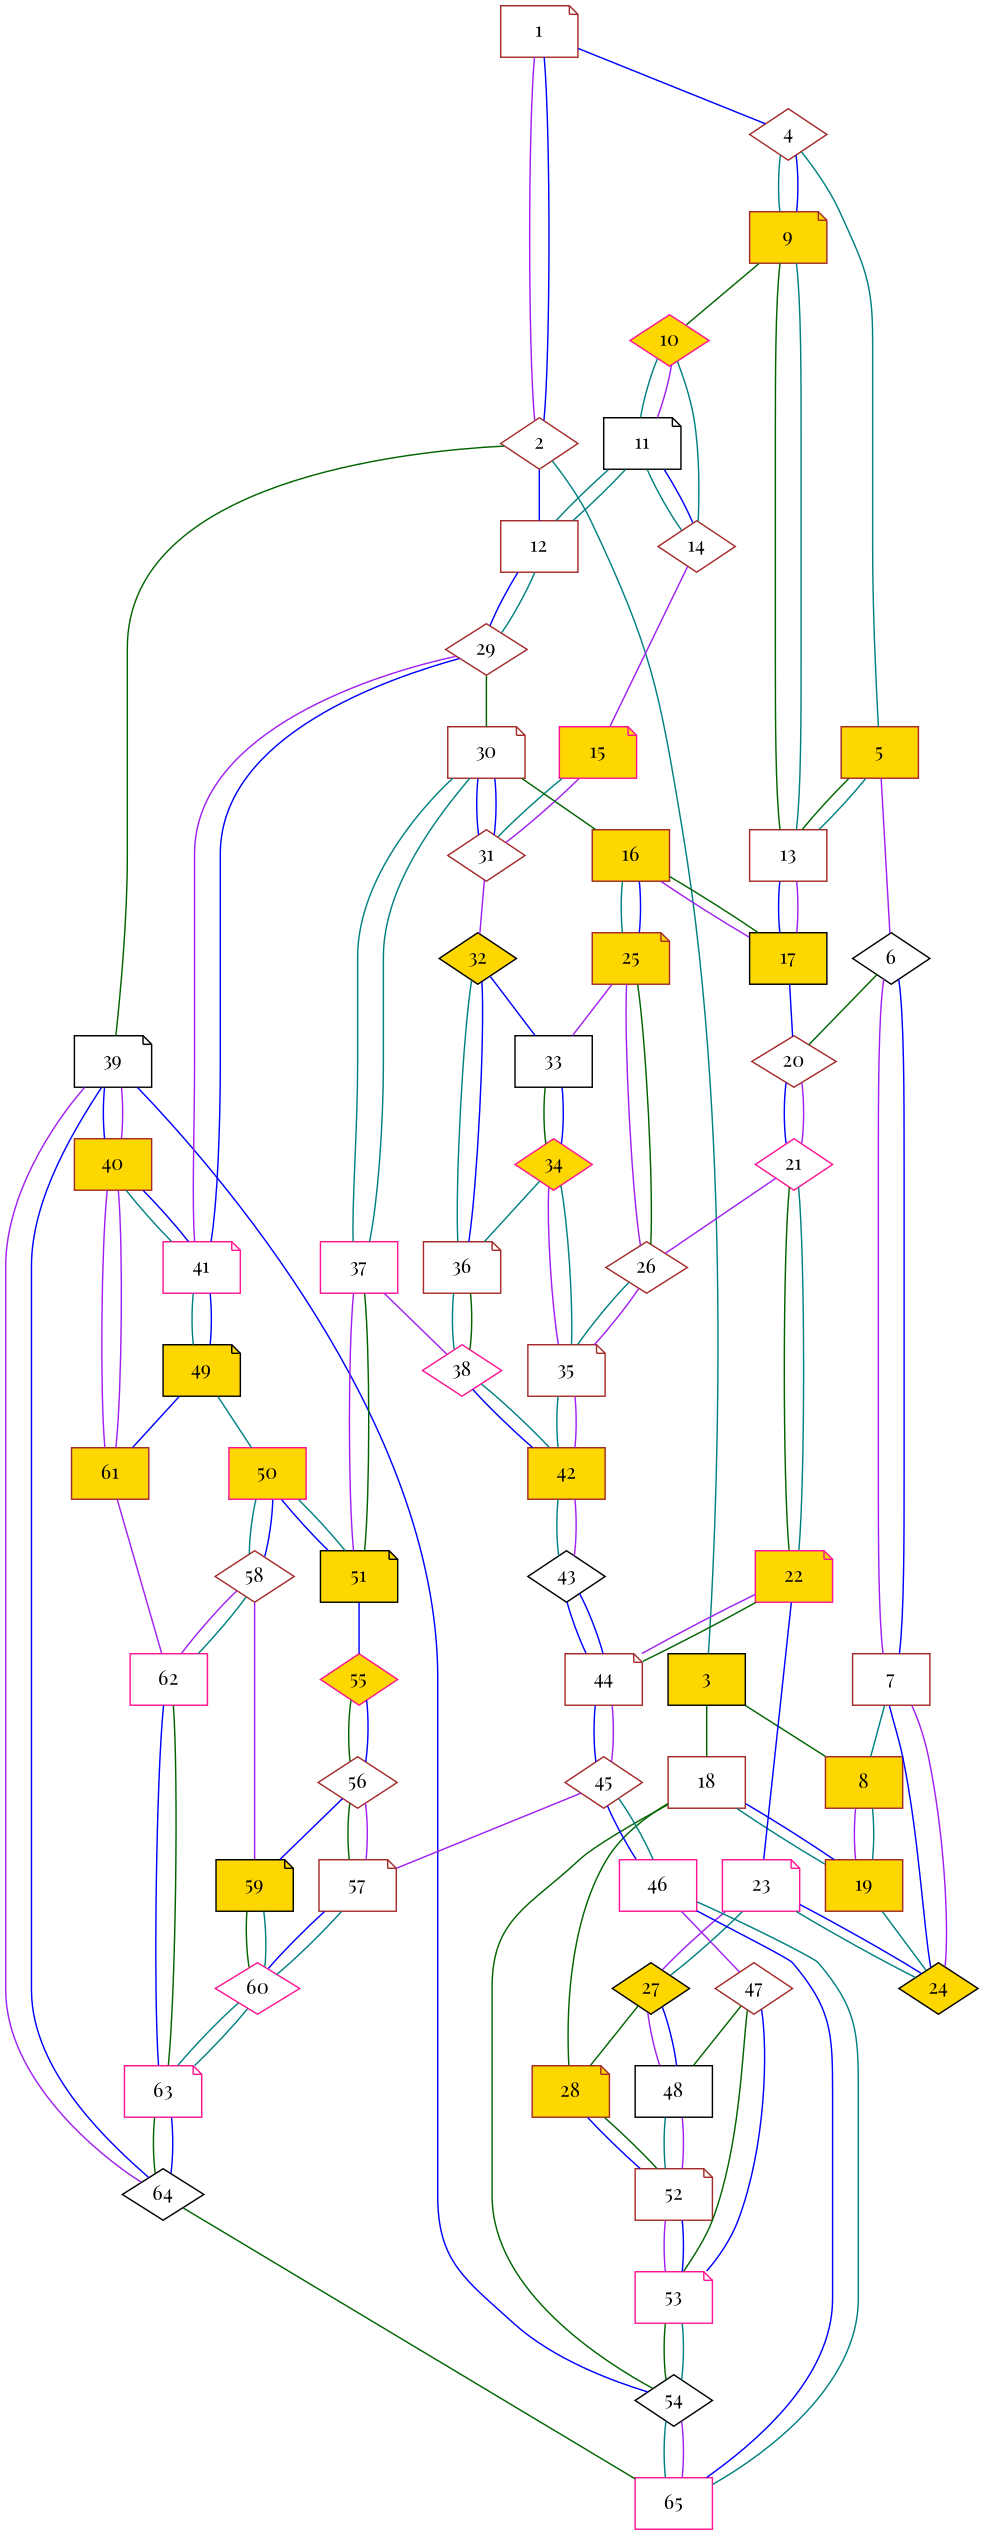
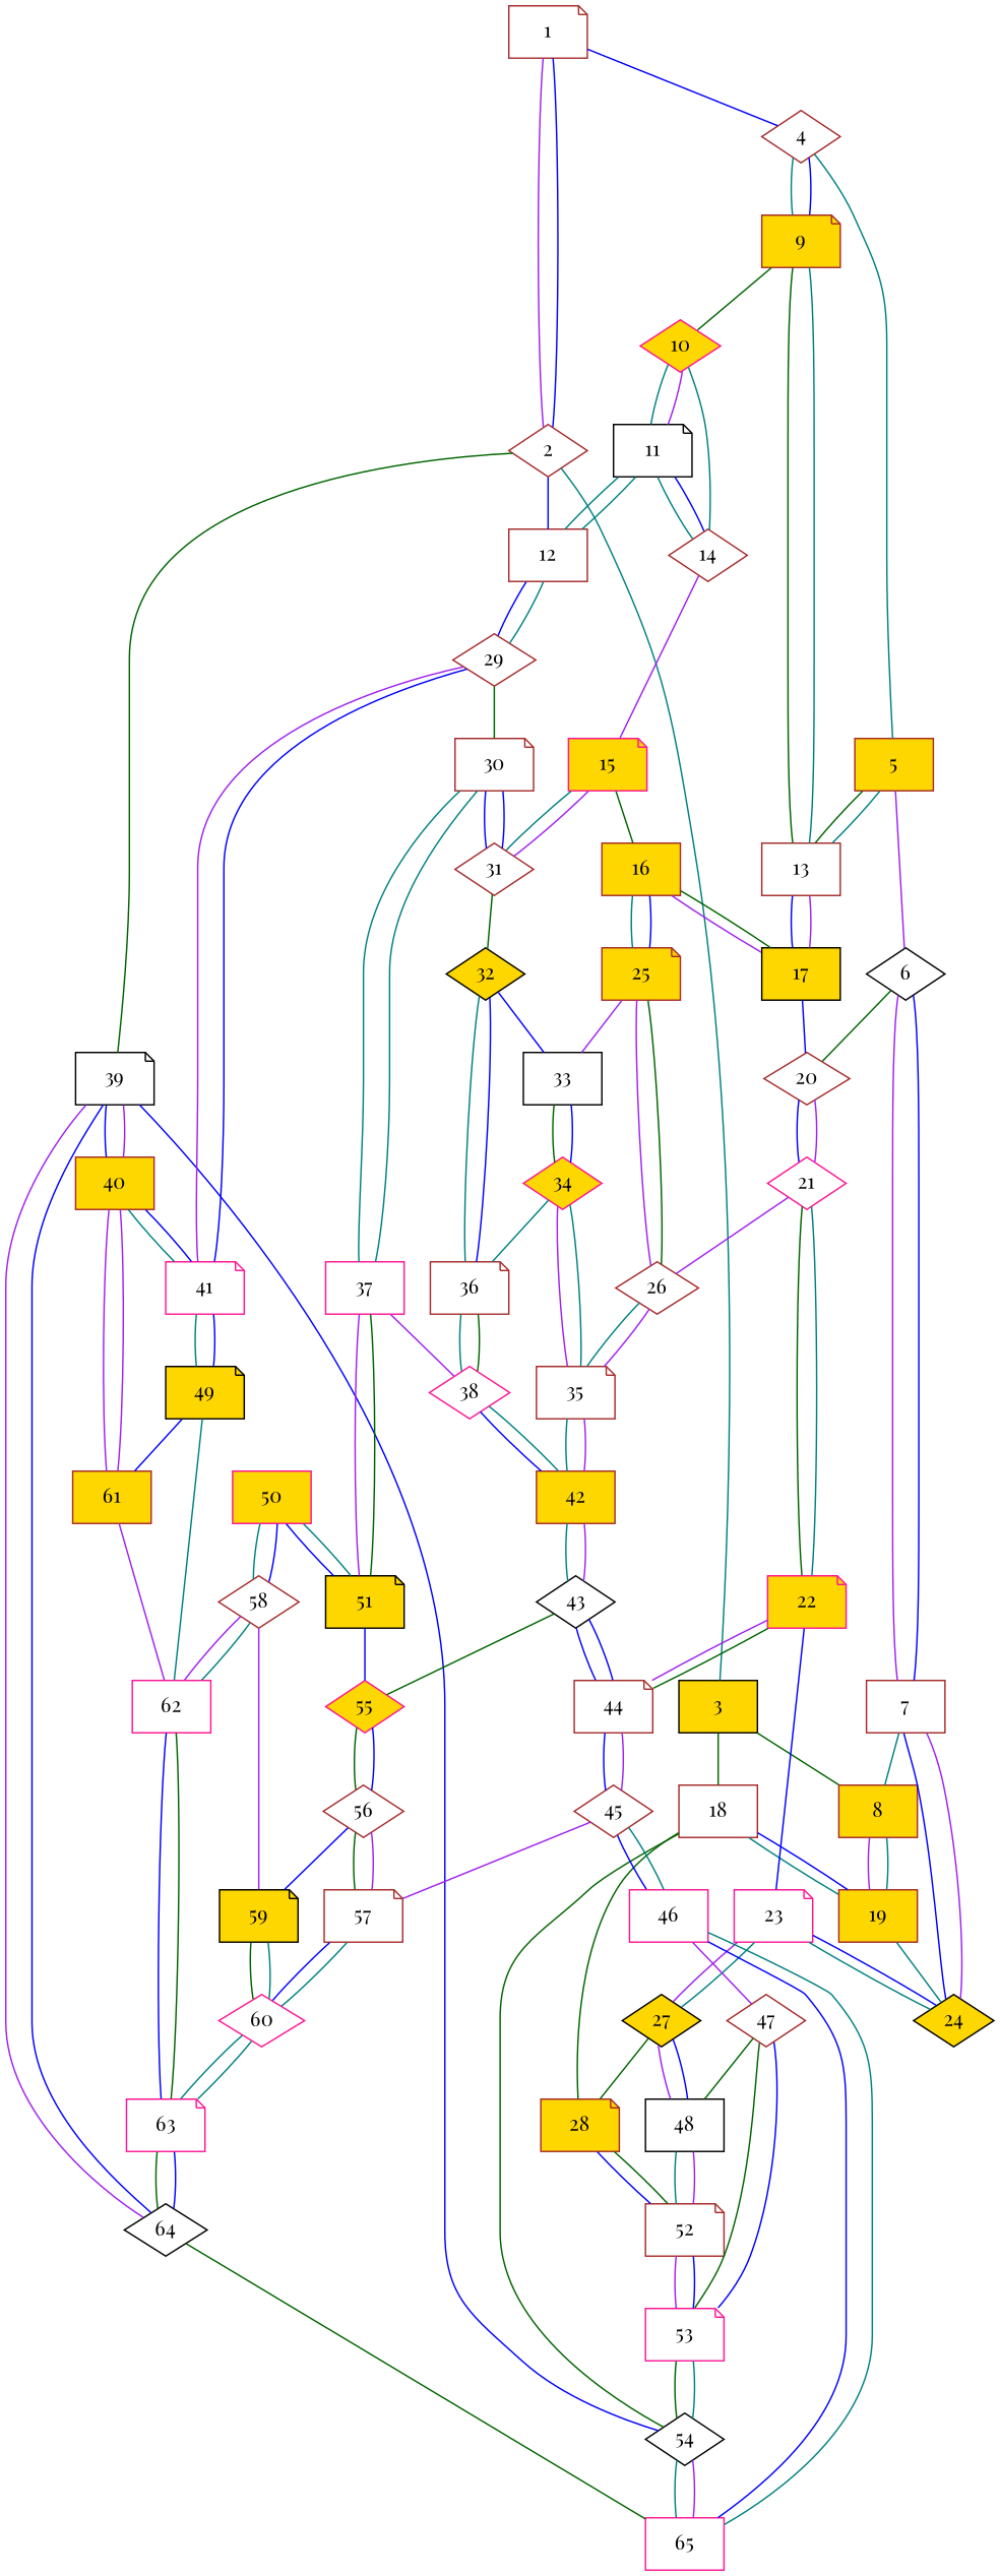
  graph {
    fontname="Playfair Display"
    node [color=brown fillcolor=white fontname="Playfair Display" shape=diamond style=filled]
    edge [color=blue fontname="Playfair Display"]
    1 [shape=note]
    2
    4
    3 [color=black fillcolor=gold shape=box]
    12 [shape=box]
    39 [color=black shape=note]
    5 [fillcolor=gold shape=box]
    9 [fillcolor=gold shape=note]
    8 [fillcolor=gold shape=box]
    18 [shape=box]
    29
    54 [color=black]
    40 [fillcolor=gold shape=box]
    64 [color=black]
    19 [fillcolor=gold shape=box]
    28 [fillcolor=gold shape=note]
    6 [color=black]
    13 [shape=box]
    10 [color=deeppink fillcolor=gold]
    7 [shape=box]
    20
    17 [color=black fillcolor=gold shape=box]
    24 [color=black fillcolor=gold]
    21 [color=deeppink]
    11 [color=black shape=note]
    14
    15 [color=deeppink fillcolor=gold shape=note]
    30 [shape=note]
    41 [color=deeppink shape=note]
    16 [fillcolor=gold shape=box]
    31
    25 [fillcolor=gold shape=note]
    32 [color=black fillcolor=gold]
    26
    33 [color=black shape=box]
    52 [shape=note]
    65 [color=deeppink shape=box]
    22 [color=deeppink fillcolor=gold shape=note]
    23 [color=deeppink shape=note]
    44 [shape=note]
    35 [shape=note]
    27 [color=black fillcolor=gold]
    45
    48 [color=black shape=box]
    34 [color=deeppink fillcolor=gold]
    42 [fillcolor=gold shape=box]
    53 [color=deeppink shape=note]
    37 [color=deeppink shape=box]
    49 [color=black fillcolor=gold shape=note]
    38 [color=deeppink]
    51 [color=black fillcolor=gold shape=note]
    36 [shape=note]
    43 [color=black]
    55 [color=deeppink fillcolor=gold]
    61 [fillcolor=gold shape=box]
    62 [color=deeppink shape=box]
    50 [color=deeppink fillcolor=gold shape=box]
    56
    46 [color=deeppink shape=box]
    57 [shape=note]
    47
    60 [color=deeppink]
    58
    59 [color=black fillcolor=gold shape=note]
    63 [color=deeppink shape=note]
    1 -- 2 [color=purple]
    1 -- 2
    1 -- 4
    2 -- 3 [color=teal]
    2 -- 12
    2 -- 39 [color=darkgreen]
    4 -- 5 [color=teal]
    4 -- 9 [color=teal]
    4 -- 9
    3 -- 8 [color=darkgreen]
    3 -- 18 [color=darkgreen]
    12 -- 29
    12 -- 29 [color=teal]
    39 -- 54
    39 -- 40
    39 -- 40 [color=purple]
    39 -- 64 [color=purple]
    39 -- 64
    5 -- 6 [color=purple]
    5 -- 13 [color=darkgreen]
    5 -- 13 [color=teal]
    9 -- 13 [color=darkgreen]
    9 -- 13 [color=teal]
    9 -- 10 [color=darkgreen]
    8 -- 19 [color=purple]
    8 -- 19 [color=teal]
    18 -- 54 [color=darkgreen]
    18 -- 19 [color=teal]
    18 -- 19
    18 -- 28 [color=darkgreen]
    29 -- 30 [color=darkgreen]
    29 -- 41 [color=purple]
    29 -- 41
    54 -- 65 [color=teal]
    54 -- 65 [color=purple]
    40 -- 41 [color=teal]
    40 -- 41
    40 -- 61 [color=purple]
    40 -- 61 [color=purple]
    64 -- 65 [color=darkgreen]
    19 -- 24 [color=teal]
    28 -- 52
    28 -- 52 [color=darkgreen]
    6 -- 7 [color=purple]
    6 -- 7
    6 -- 20 [color=darkgreen]
    13 -- 17
    13 -- 17 [color=purple]
    10 -- 11 [color=teal]
    10 -- 11 [color=purple]
    10 -- 14 [color=teal]
    7 -- 8 [color=teal]
    7 -- 24
    7 -- 24 [color=purple]
    20 -- 21
    20 -- 21 [color=purple]
    17 -- 20
    21 -- 26 [color=purple]
    21 -- 22 [color=darkgreen]
    21 -- 22 [color=teal]
    11 -- 12 [color=teal]
    11 -- 12 [color=teal]
    11 -- 14 [color=teal]
    11 -- 14
    14 -- 15 [color=purple]
-   30 -- 16 [color=darkgreen]
+   15 -- 16 [color=darkgreen]
    15 -- 31 [color=teal]
    15 -- 31 [color=purple]
    30 -- 31
    30 -- 31
    30 -- 37 [color=teal]
    30 -- 37 [color=teal]
    41 -- 49 [color=teal]
    41 -- 49
    16 -- 17 [color=purple]
    16 -- 17 [color=darkgreen]
    16 -- 25 [color=teal]
    16 -- 25
-   31 -- 32 [color=purple]
+   31 -- 32 [color=darkgreen]
    25 -- 26 [color=purple]
    25 -- 26 [color=darkgreen]
    25 -- 33 [color=purple]
    32 -- 33
    32 -- 36 [color=teal]
    32 -- 36
    26 -- 35 [color=teal]
    26 -- 35 [color=purple]
    33 -- 34 [color=darkgreen]
    33 -- 34
    52 -- 53 [color=purple]
    52 -- 53
    22 -- 23
    22 -- 44 [color=purple]
    22 -- 44 [color=darkgreen]
    23 -- 24 [color=teal]
    23 -- 24
    23 -- 27 [color=purple]
    23 -- 27 [color=teal]
    44 -- 45
    44 -- 45 [color=purple]
    35 -- 42 [color=teal]
    35 -- 42 [color=purple]
    27 -- 28 [color=darkgreen]
    27 -- 48 [color=purple]
    27 -- 48
    45 -- 46
    45 -- 46 [color=teal]
    45 -- 57 [color=purple]
    48 -- 52 [color=teal]
    48 -- 52 [color=purple]
    34 -- 35 [color=purple]
    34 -- 35 [color=teal]
    34 -- 36 [color=teal]
    42 -- 43 [color=teal]
    42 -- 43 [color=purple]
    53 -- 54 [color=darkgreen]
    53 -- 54 [color=teal]
    37 -- 38 [color=purple]
    37 -- 51 [color=purple]
    37 -- 51 [color=darkgreen]
    49 -- 61
-   49 -- 50 [color=teal]
+   49 -- 62 [color=teal]
    38 -- 42
    38 -- 42 [color=teal]
    51 -- 55
    36 -- 38 [color=teal]
    36 -- 38 [color=darkgreen]
    43 -- 44
    43 -- 44
+   43 -- 55 [color=darkgreen]
    55 -- 56 [color=darkgreen]
    55 -- 56
    61 -- 62 [color=purple]
    62 -- 63
    62 -- 63 [color=darkgreen]
    50 -- 51
    50 -- 51 [color=teal]
    50 -- 58 [color=teal]
    50 -- 58
    56 -- 57 [color=darkgreen]
    56 -- 57 [color=purple]
    56 -- 59
    46 -- 65
    46 -- 65 [color=teal]
    46 -- 47 [color=purple]
    57 -- 60
    57 -- 60 [color=teal]
    47 -- 48 [color=darkgreen]
    47 -- 53 [color=darkgreen]
    47 -- 53
    60 -- 63 [color=teal]
    60 -- 63 [color=teal]
    58 -- 62 [color=purple]
    58 -- 62 [color=teal]
    58 -- 59 [color=purple]
    59 -- 60 [color=darkgreen]
    59 -- 60 [color=teal]
    63 -- 64 [color=darkgreen]
    63 -- 64
  }
